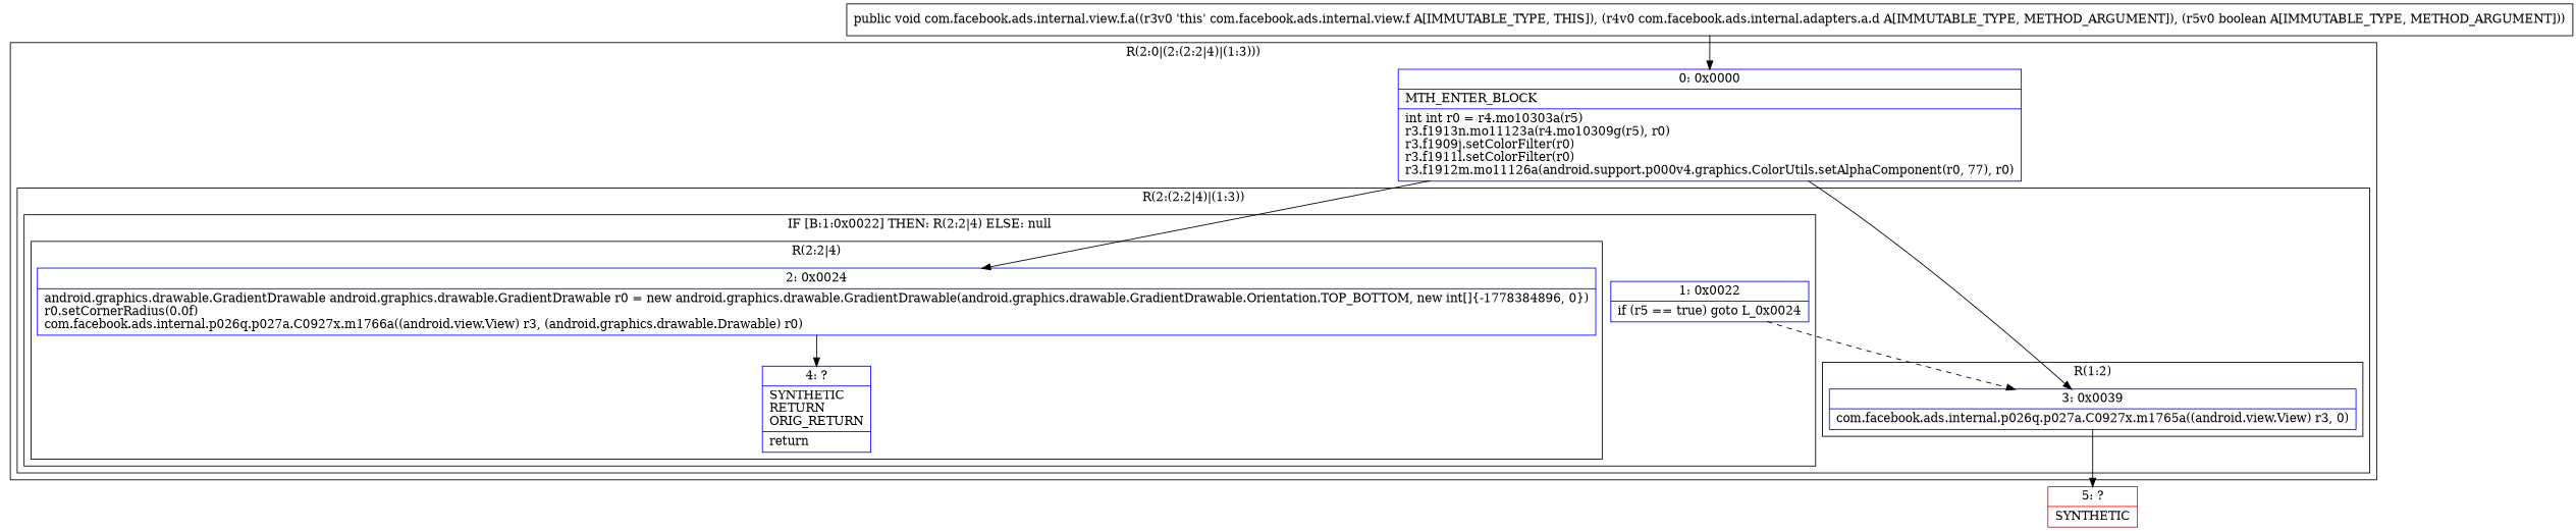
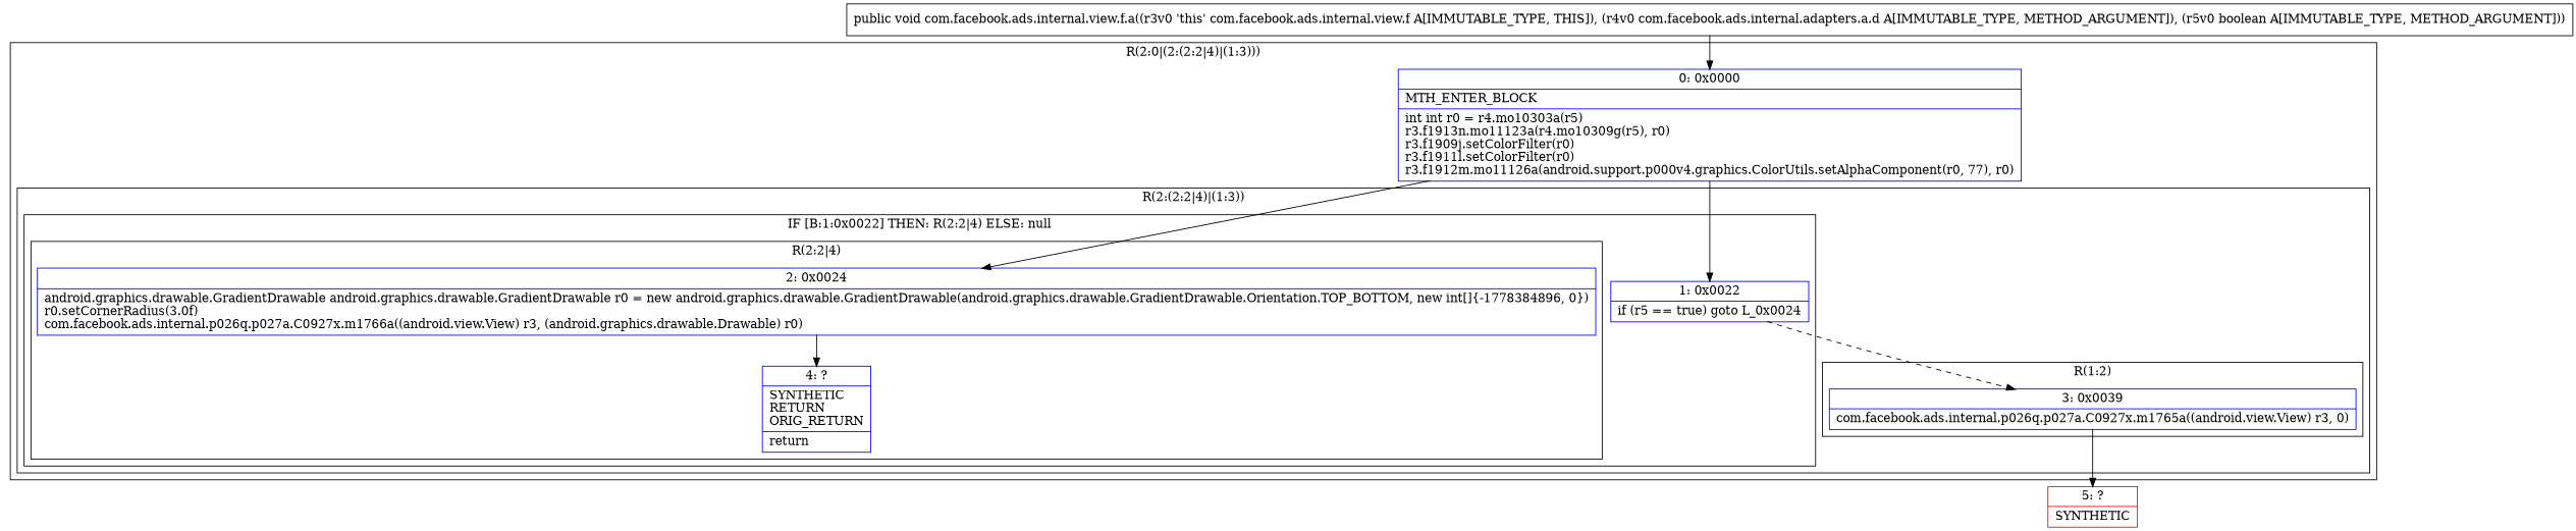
  digraph {
    node [color=blue shape=record]
-   n1 [label="{2\:\ 0x0024|android.graphics.drawable.GradientDrawable android.graphics.drawable.GradientDrawable r0 = new android.graphics.drawable.GradientDrawable(android.graphics.drawable.GradientDrawable.Orientation.TOP_BOTTOM, new int[]\{\-1778384896, 0\})\lr0.setCornerRadius(0.0f)\lcom.facebook.ads.internal.p026q.p027a.C0927x.m1766a((android.view.View) r3, (android.graphics.drawable.Drawable) r0)\l}"]
+   n1 [label="{2\:\ 0x0024|android.graphics.drawable.GradientDrawable android.graphics.drawable.GradientDrawable r0 = new android.graphics.drawable.GradientDrawable(android.graphics.drawable.GradientDrawable.Orientation.TOP_BOTTOM, new int[]\{\-1778384896, 0\})\lr0.setCornerRadius(3.0f)\lcom.facebook.ads.internal.p026q.p027a.C0927x.m1766a((android.view.View) r3, (android.graphics.drawable.Drawable) r0)\l}"]
    n2 [label="{4\:\ ?|SYNTHETIC\lRETURN\lORIG_RETURN\l|return\l}"]
    n3 [label="{1\:\ 0x0022|if (r5 == true) goto L_0x0024\l}"]
    n4 [label="{3\:\ 0x0039|com.facebook.ads.internal.p026q.p027a.C0927x.m1765a((android.view.View) r3, 0)\l}"]
    n5 [label="{0\:\ 0x0000|MTH_ENTER_BLOCK\l|int int r0 = r4.mo10303a(r5)\lr3.f1913n.mo11123a(r4.mo10309g(r5), r0)\lr3.f1909j.setColorFilter(r0)\lr3.f1911l.setColorFilter(r0)\lr3.f1912m.mo11126a(android.support.p000v4.graphics.ColorUtils.setAlphaComponent(r0, 77), r0)\l}"]
    n6 [color=red label="{5\:\ ?|SYNTHETIC\l}"]
    n7 [label="{public void com.facebook.ads.internal.view.f.a((r3v0 'this' com.facebook.ads.internal.view.f A[IMMUTABLE_TYPE, THIS]), (r4v0 com.facebook.ads.internal.adapters.a.d A[IMMUTABLE_TYPE, METHOD_ARGUMENT]), (r5v0 boolean A[IMMUTABLE_TYPE, METHOD_ARGUMENT])) }" color=""]
    subgraph cluster_1 {
      label="R(2:0|(2:(2:2|4)|(1:3)))"
      n5
      subgraph cluster_2 {
        label="R(2:(2:2|4)|(1:3))"
        subgraph cluster_3 {
          label="IF [B:1:0x0022] THEN: R(2:2|4) ELSE: null"
          n3
          subgraph cluster_4 {
            label="R(2:2|4)"
            n1
            n2
          }
        }
        subgraph cluster_5 {
          label="R(1:2)"
          n4
        }
      }
    }
    n1 -> n2
    n3 -> n4 [style=dashed]
    n4 -> n6
    n5 -> n1
-   n5 -> n4
+   n5 -> n3
    n7 -> n5
  }
